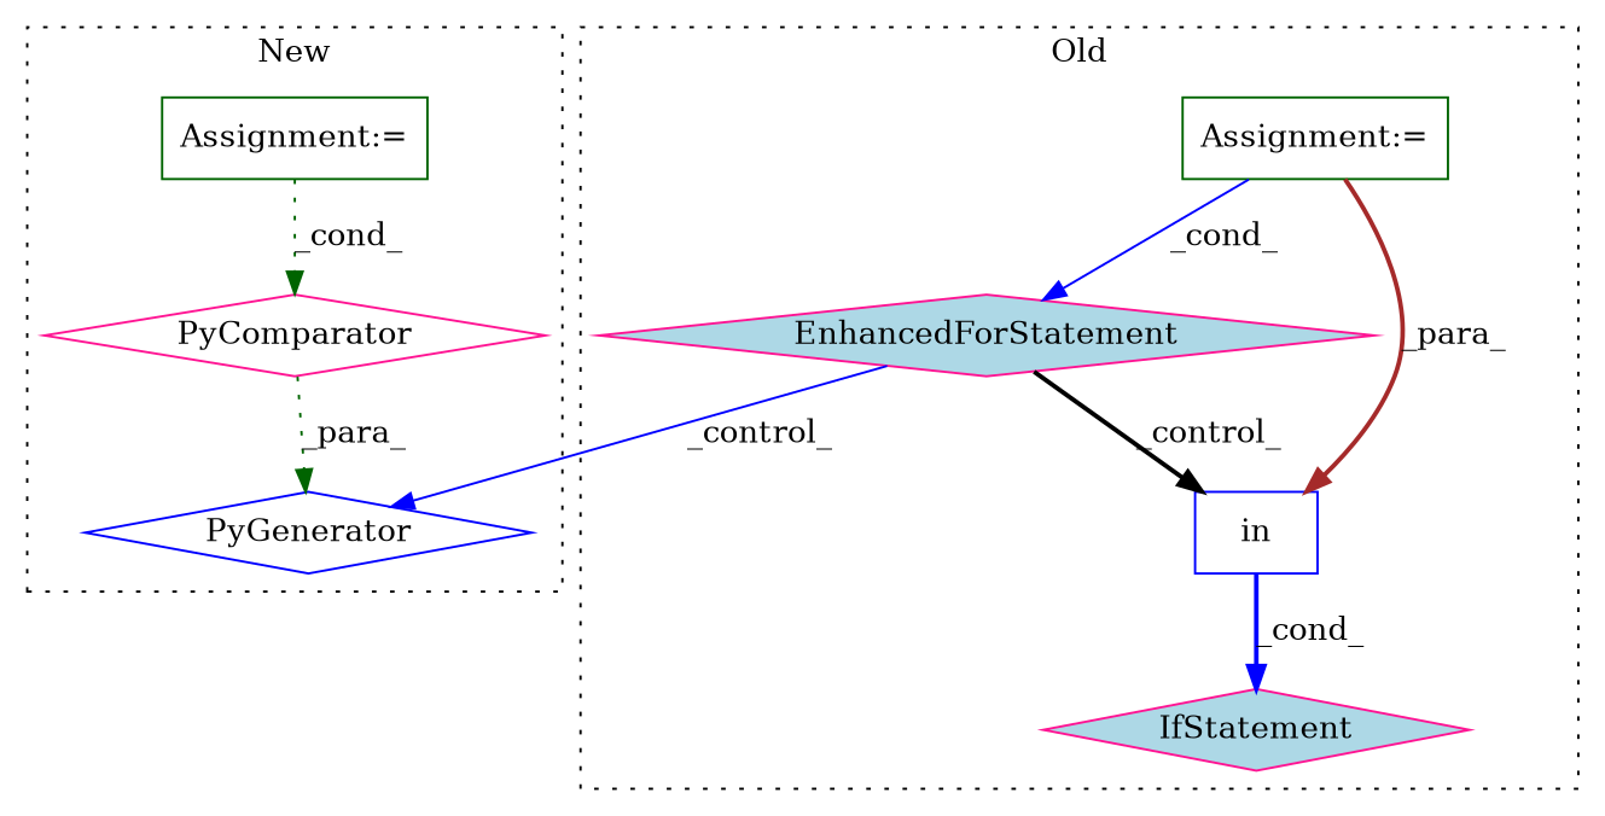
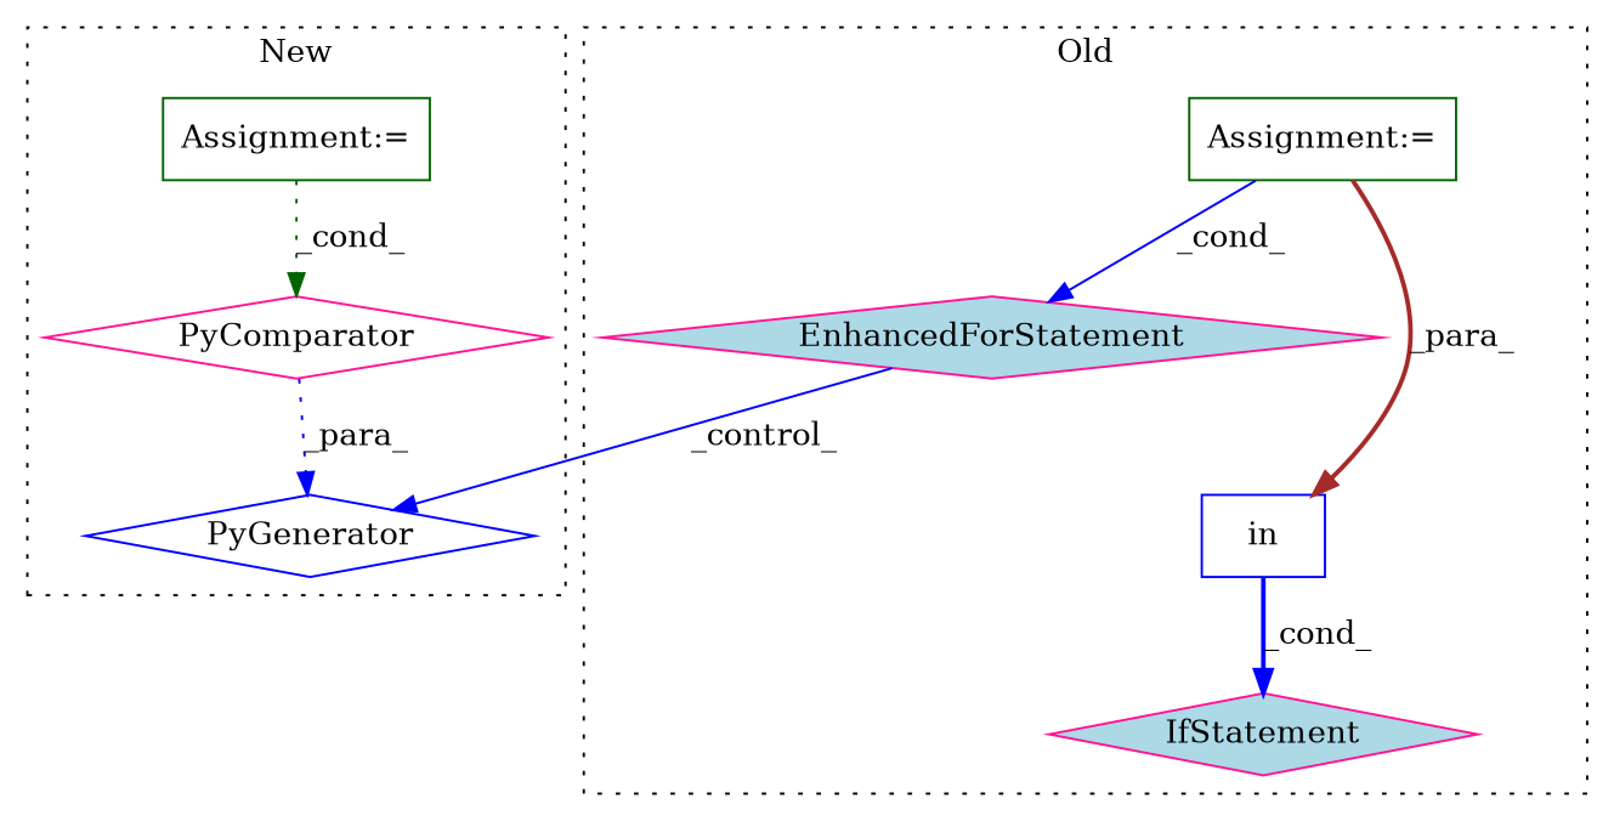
  digraph {
    node [a=7 color=deeppink fillcolor=white l=1 shape=diamond style=filled]
    edge [color=blue style=bold]
    n1 [a=105 color=blue l=21 label=in s=765 shape=box]
    n2 [a=25 fillcolor=lightblue l="10,2" label=IfStatement s="755,786"]
    n3 [color=darkgreen label="Assignment:=" s=574 shape=box]
    n4 [a=70 fillcolor=lightblue l="53,2" label=EnhancedForStatement s="598,667"]
    n5 [a=107 color=blue l=113 label=PyGenerator s=415]
    n6 [color=darkgreen label="Assignment:=" s=352 shape=box]
    n7 [a=113 l=48 label=PyComparator s=474]
    subgraph cluster_1 {
      label=Old
      style=dotted
      n1
      n2
      n3
      n4
    }
    subgraph cluster_2 {
      label=New
      style=dotted
      n5
      n6
      n7
    }
    n1 -> n2 [label=_cond_]
    n3 -> n1 [color=brown label=_para_]
    n3 -> n4 [label=_cond_ style=solid]
-   n4 -> n1 [color=black label=_control_]
    n4 -> n5 [label=_control_ style=solid]
    n6 -> n7 [color=darkgreen label=_cond_ style=dotted]
-   n7 -> n5 [color=darkgreen label=_para_ style=dotted]
+   n7 -> n5 [label=_para_ style=dotted]
  }
